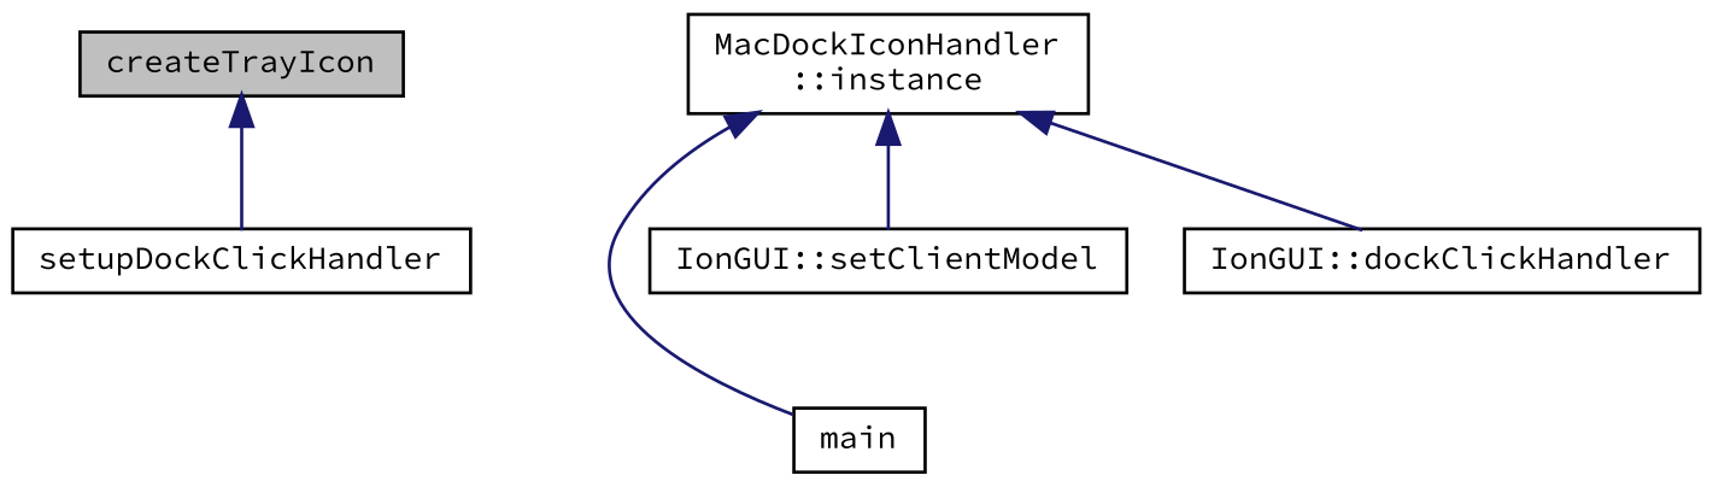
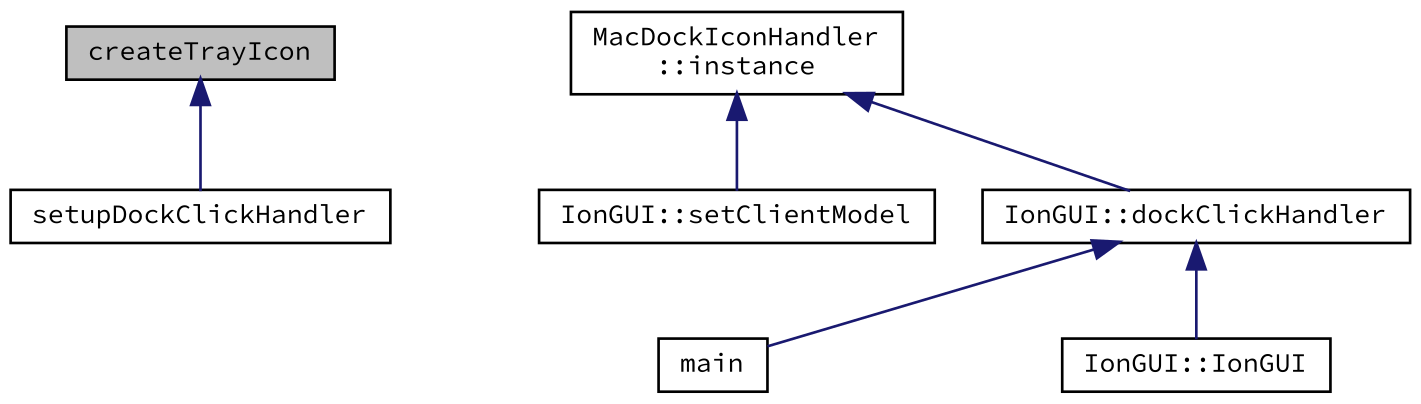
  digraph {
    fontname="Source Code Pro"
    rankdir=TB
    node [color=black fillcolor=white fontname="Source Code Pro" fontsize=10 shape=record style=filled]
    edge [color=midnightblue dir=back fontname="Source Code Pro" fontsize=10 labelfontname=Helvetica labelfontsize=10 style=solid]
    n1 [fillcolor=grey75 fontcolor=black height=0.2 label=createTrayIcon width=0.4]
    n2 [height=0.2 label=setupDockClickHandler width=0.4]
    n3 [height=0.2 label="MacDockIconHandler\l::instance" width=0.4]
    n4 [height=0.2 label=main width=0.4]
    n5 [height=0.2 label="IonGUI::setClientModel" width=0.4]
    n6 [height=0.2 label="IonGUI::dockClickHandler" width=0.4]
+   n7 [height=0.2 label="IonGUI::IonGUI" width=0.4]
    n1 -> n2
-   n3 -> n4
+   n6 -> n4
    n3 -> n5
    n3 -> n6
+   n6 -> n7
  }
